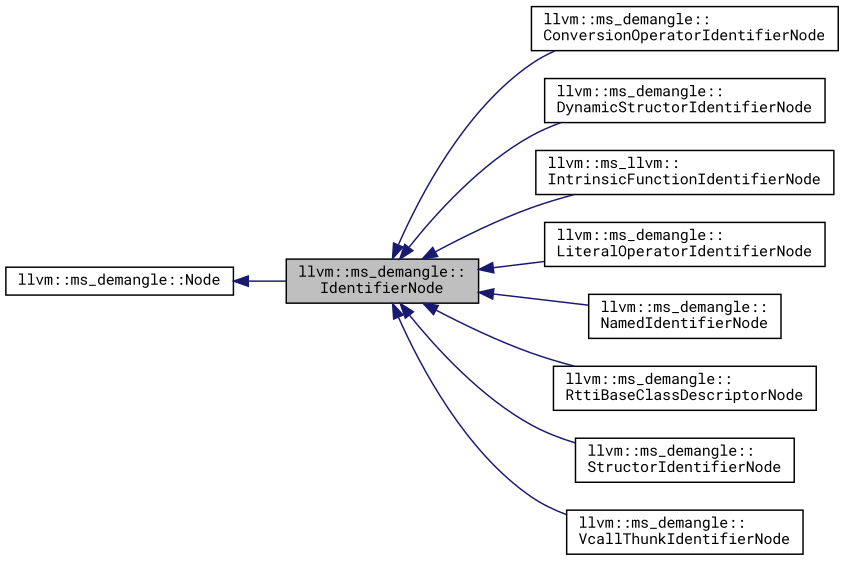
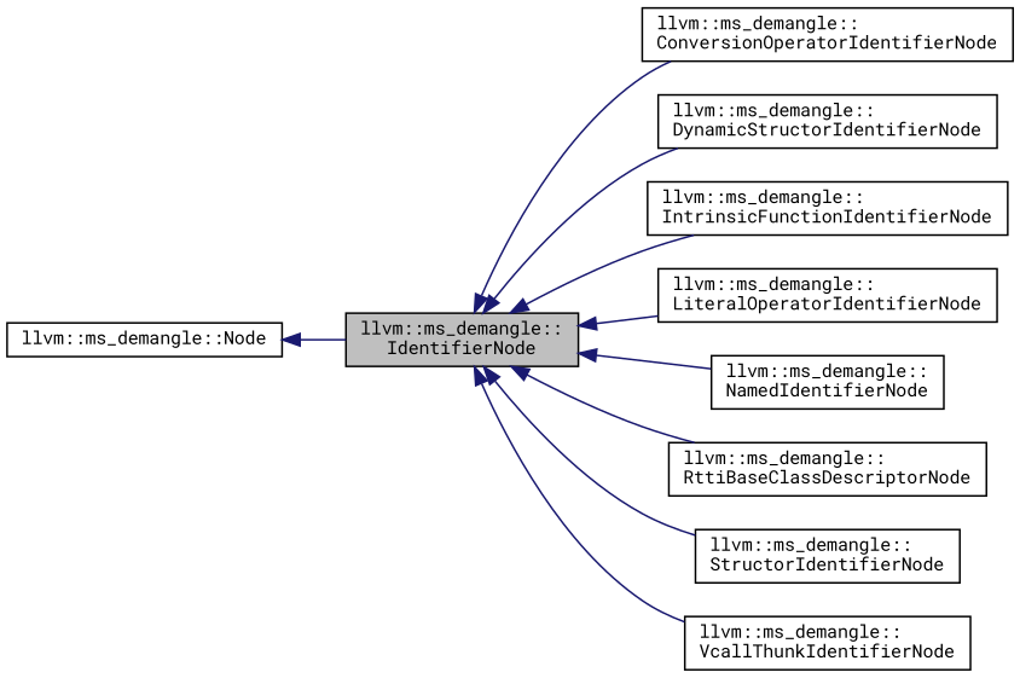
  digraph {
    fontname="Roboto Mono"
    rankdir=LR
    node [color=black fontname="Roboto Mono" fontsize=10 shape=record]
    edge [color=midnightblue dir=back fontname="Roboto Mono" fontsize=10 labelfontname=Helvetica labelfontsize=10 style=solid]
    n1 [fillcolor=grey75 fontcolor=black height=0.2 label="llvm::ms_demangle::\lIdentifierNode" style=filled width=0.4]
    n2 [height=0.2 label="llvm::ms_demangle::\lConversionOperatorIdentifierNode" width=0.4]
    n3 [height=0.2 label="llvm::ms_demangle::\lDynamicStructorIdentifierNode" width=0.4]
-   n4 [height=0.2 label="llvm::ms_llvm::\lIntrinsicFunctionIdentifierNode" width=0.4]
+   n4 [height=0.2 label="llvm::ms_demangle::\lIntrinsicFunctionIdentifierNode" width=0.4]
    n5 [height=0.2 label="llvm::ms_demangle::\lLiteralOperatorIdentifierNode" width=0.4]
    n6 [height=0.2 label="llvm::ms_demangle::\lNamedIdentifierNode" width=0.4]
    n7 [height=0.2 label="llvm::ms_demangle::\lRttiBaseClassDescriptorNode" width=0.4]
    n8 [height=0.2 label="llvm::ms_demangle::\lStructorIdentifierNode" width=0.4]
    n9 [height=0.2 label="llvm::ms_demangle::\lVcallThunkIdentifierNode" width=0.4]
    n10 [height=0.2 label="llvm::ms_demangle::Node" width=0.4]
    n1 -> n2
    n1 -> n3
    n1 -> n4
    n1 -> n5
    n1 -> n6
    n1 -> n7
    n1 -> n8
    n1 -> n9
    n10 -> n1
  }
